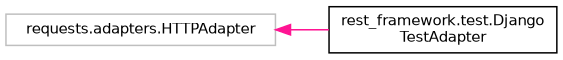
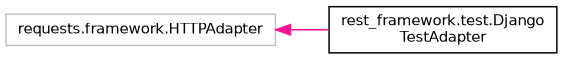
  digraph {
    rankdir=LR
    node [fillcolor=white fontname=Helvetica fontsize=10 shape=record style=filled]
-   n1 [color=grey75 height=0.2 label="requests.adapters.HTTPAdapter" width=0.4]
+   n1 [color=grey75 height=0.2 label="requests.framework.HTTPAdapter" width=0.4]
    n2 [color=black height=0.2 label="rest_framework.test.Django\lTestAdapter" width=0.4]
    n1 -> n2 [color=deeppink dir=back fontname=Helvetica fontsize=10 labelfontname=Helvetica labelfontsize=10 style=solid]
  }
